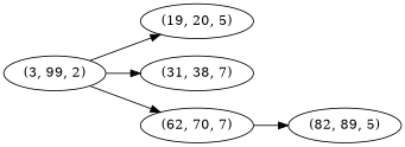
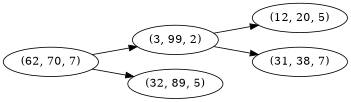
  digraph {
    rankdir=LR
    "(3, 99, 2)"
-   "(12, 20, 5)" [label="(19, 20, 5)"]
+   "(12, 20, 5)"
    n3 [label="(31, 38, 7)"]
    "(62, 70, 7)"
-   "(82, 89, 5)"
+   "(82, 89, 5)" [label="(32, 89, 5)"]
    "(3, 99, 2)" -> "(12, 20, 5)"
    "(3, 99, 2)" -> n3
-   "(3, 99, 2)" -> "(62, 70, 7)"
+   "(62, 70, 7)" -> "(3, 99, 2)"
    "(62, 70, 7)" -> "(82, 89, 5)"
  }
